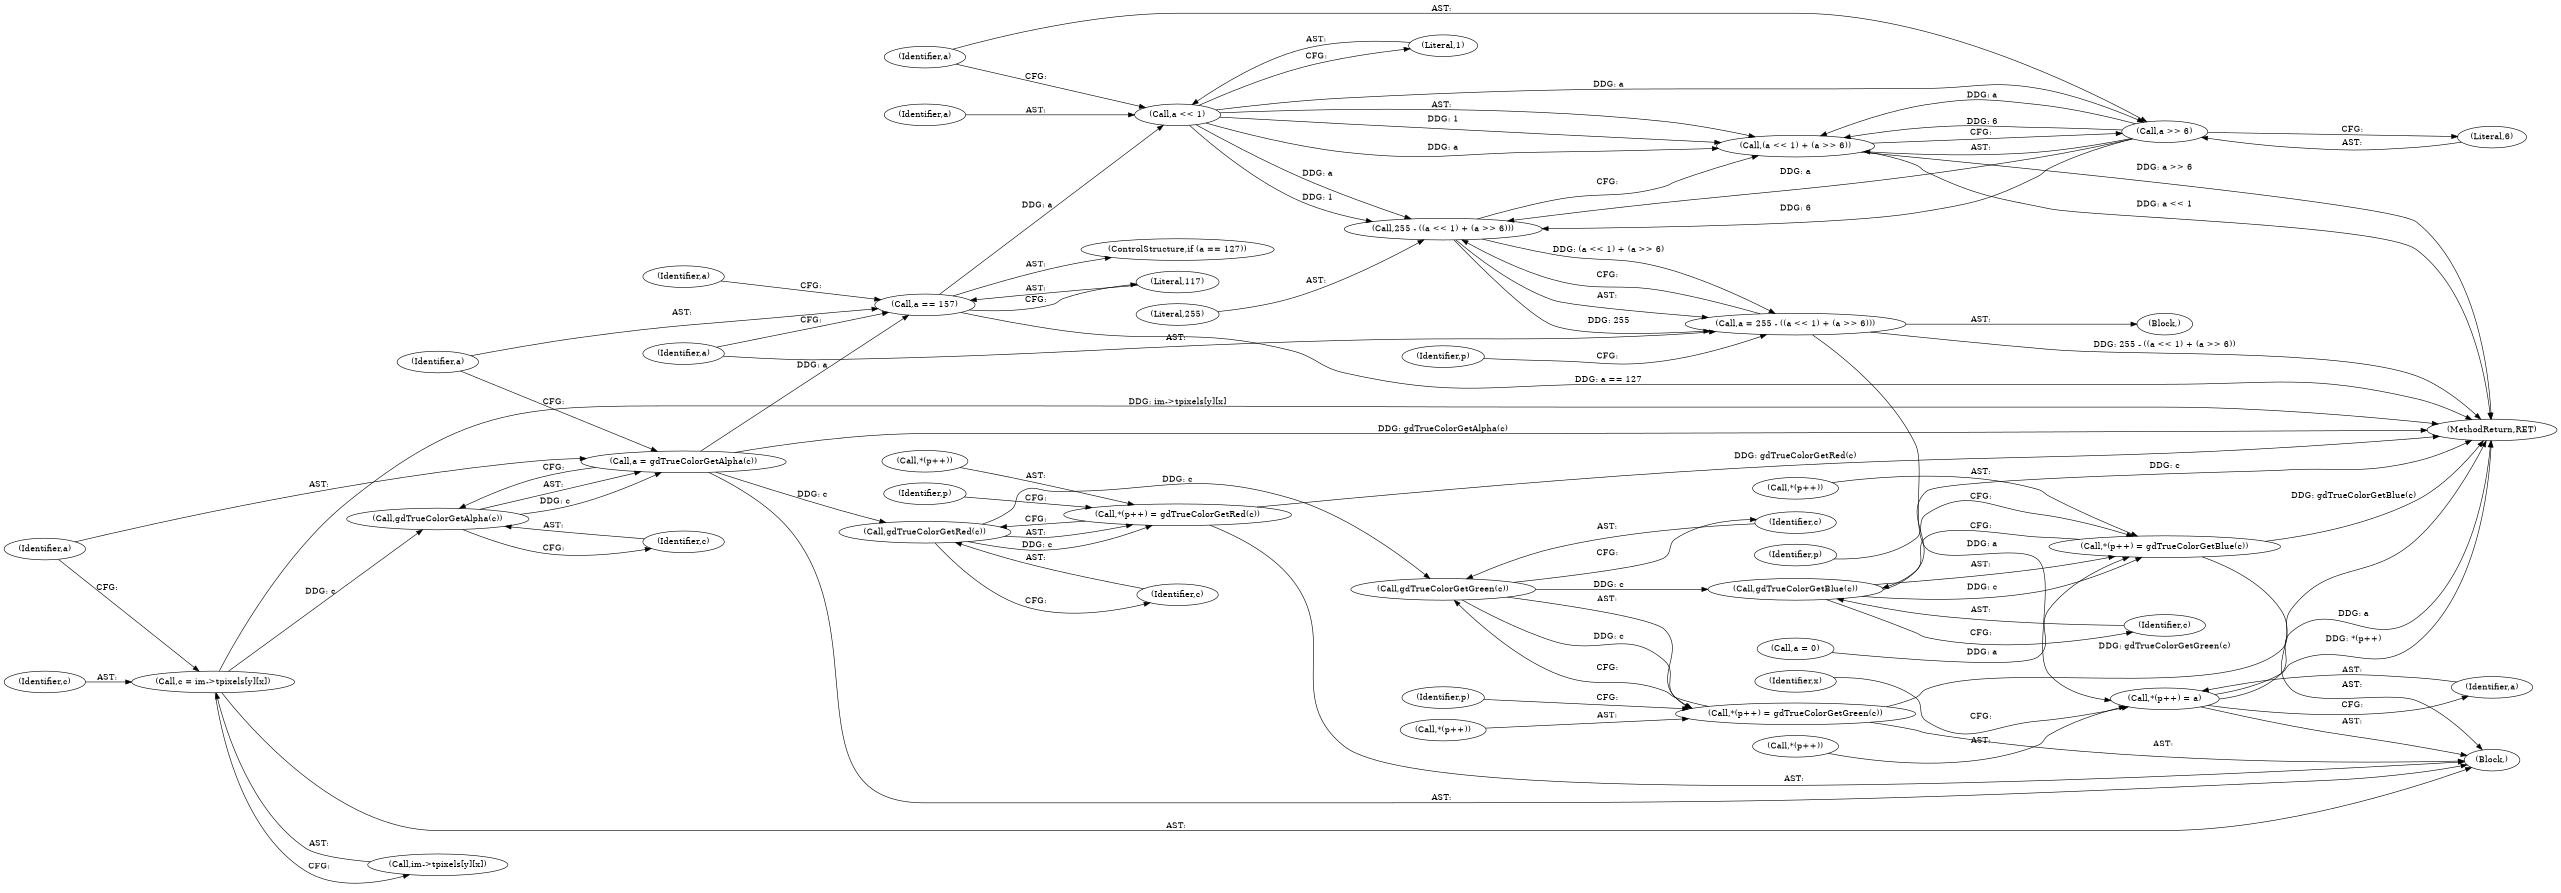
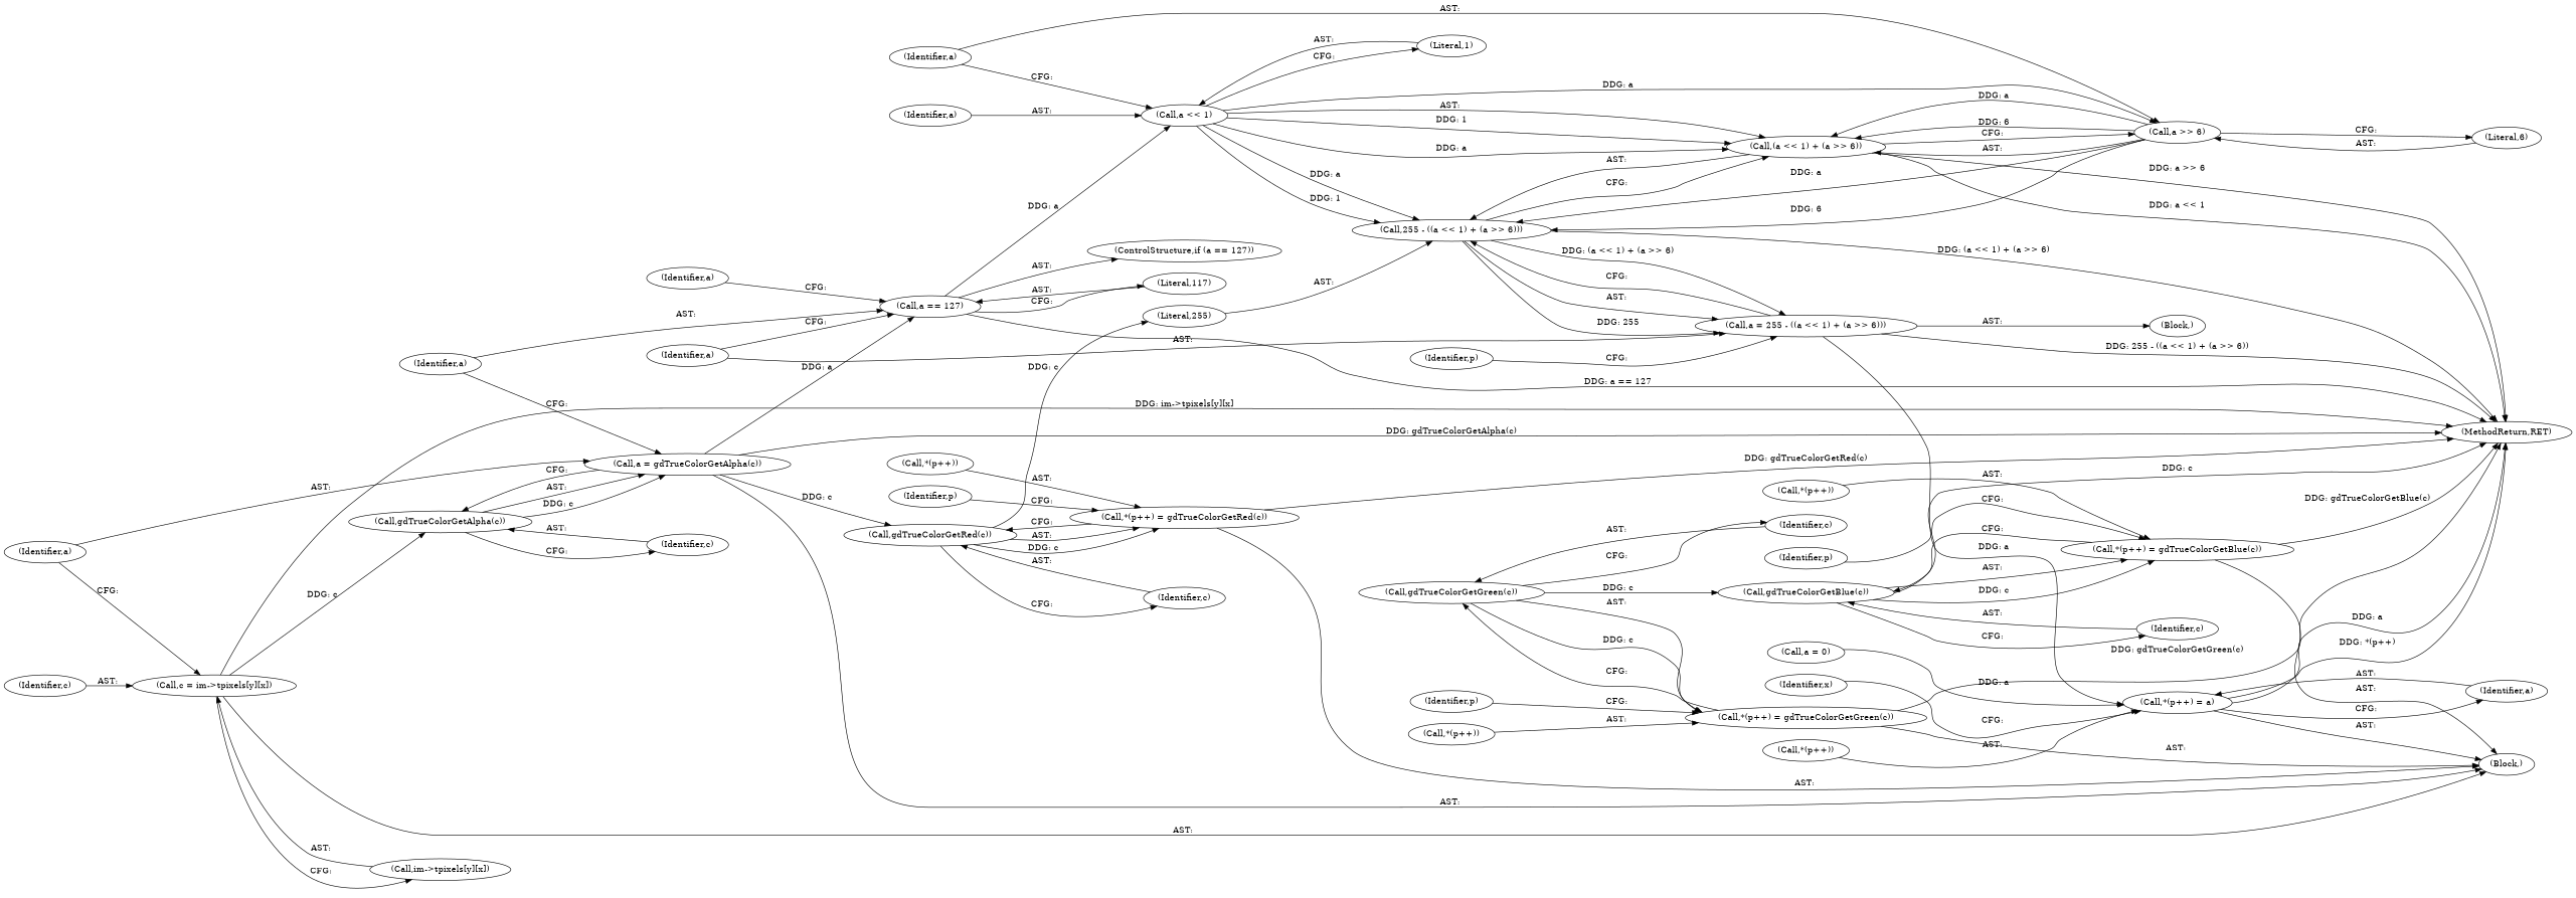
  digraph {
    rankdir=LR
    n1 [label="(Call,c = im->tpixels[y][x])"]
    n2 [label="(Call,gdTrueColorGetAlpha(c))"]
    n3 [label="(MethodReturn,RET)"]
    n4 [label="(Block,)"]
    n5 [label="(Call,im->tpixels[y][x])"]
    n6 [label="(Call,a = gdTrueColorGetAlpha(c))"]
    n7 [label="(Identifier,c)"]
    n8 [label="(Call,gdTrueColorGetRed(c))"]
-   n9 [label="(Call,a == 157)"]
+   n9 [label="(Call,a == 127)"]
    n10 [label="(Call,*(p++) = gdTrueColorGetRed(c))"]
    n11 [label="(Call,gdTrueColorGetGreen(c))"]
    n12 [label="(Identifier,c)"]
    n13 [label="(Call,a << 1)"]
    n14 [label="(Literal,117)"]
    n15 [label="(ControlStructure,if (a == 127))"]
    n16 [label="(Call,255 - ((a << 1) + (a >> 6)))"]
    n17 [label="(Call,(a << 1) + (a >> 6))"]
    n18 [label="(Call,a >> 6)"]
    n19 [label="(Literal,1)"]
    n20 [label="(Call,a = 255 - ((a << 1) + (a >> 6)))"]
    n21 [label="(Literal,6)"]
    n22 [label="(Call,*(p++) = a)"]
    n23 [label="(Block,)"]
    n24 [label="(Identifier,a)"]
    n25 [label="(Call,*(p++) = gdTrueColorGetGreen(c))"]
    n26 [label="(Call,gdTrueColorGetBlue(c))"]
    n27 [label="(Identifier,c)"]
    n28 [label="(Call,*(p++) = gdTrueColorGetBlue(c))"]
    n29 [label="(Identifier,c)"]
    n30 [label="(Call,*(p++))"]
    n31 [label="(Identifier,a)"]
    n32 [label="(Literal,255)"]
    n33 [label="(Call,*(p++))"]
    n34 [label="(Call,a = 0)"]
    n35 [label="(Identifier,c)"]
    n36 [label="(Call,*(p++))"]
    n37 [label="(Identifier,x)"]
    n38 [label="(Identifier,a)"]
    n39 [label="(Identifier,p)"]
    n40 [label="(Identifier,a)"]
    n41 [label="(Call,*(p++))"]
    n42 [label="(Identifier,p)"]
    n43 [label="(Identifier,p)"]
    n44 [label="(Identifier,a)"]
    n45 [label="(Identifier,a)"]
    n46 [label="(Identifier,p)"]
    n47 [label="(Identifier,a)"]
    n1 -> n2 [label="DDG: c"]
    n1 -> n3 [label="DDG: im->tpixels[y][x]"]
    n1 -> n4 [label="AST: "]
    n1 -> n5 [label="CFG: "]
    n2 -> n6 [label="AST: "]
    n2 -> n6 [label="DDG: c"]
    n2 -> n7 [label="CFG: "]
    n5 -> n1 [label="AST: "]
    n6 -> n2 [label="CFG: "]
    n6 -> n3 [label="DDG: gdTrueColorGetAlpha(c)"]
    n6 -> n4 [label="AST: "]
    n6 -> n8 [label="DDG: c"]
    n6 -> n9 [label="DDG: a"]
    n7 -> n2 [label="AST: "]
    n8 -> n10 [label="AST: "]
    n8 -> n10 [label="DDG: c"]
-   n8 -> n11 [label="DDG: c"]
+   n8 -> n32 [label="DDG: c"]
    n8 -> n12 [label="CFG: "]
    n9 -> n3 [label="DDG: a == 127"]
    n9 -> n13 [label="DDG: a"]
    n9 -> n14 [label="CFG: "]
    n9 -> n15 [label="AST: "]
    n10 -> n3 [label="DDG: gdTrueColorGetRed(c)"]
    n10 -> n4 [label="AST: "]
    n10 -> n8 [label="CFG: "]
    n11 -> n25 [label="AST: "]
    n11 -> n25 [label="DDG: c"]
    n11 -> n26 [label="DDG: c"]
    n11 -> n27 [label="CFG: "]
    n12 -> n8 [label="AST: "]
    n13 -> n16 [label="DDG: a"]
    n13 -> n16 [label="DDG: 1"]
    n13 -> n17 [label="AST: "]
    n13 -> n17 [label="DDG: a"]
    n13 -> n17 [label="DDG: 1"]
    n13 -> n18 [label="DDG: a"]
    n13 -> n19 [label="CFG: "]
    n14 -> n9 [label="AST: "]
+   n16 -> n3 [label="DDG: (a << 1) + (a >> 6)"]
    n16 -> n17 [label="CFG: "]
    n16 -> n20 [label="AST: "]
    n16 -> n20 [label="DDG: 255"]
    n16 -> n20 [label="DDG: (a << 1) + (a >> 6)"]
    n17 -> n3 [label="DDG: a >> 6"]
    n17 -> n3 [label="DDG: a << 1"]
+   n17 -> n16 [label="AST: "]
    n17 -> n18 [label="CFG: "]
    n18 -> n16 [label="DDG: a"]
    n18 -> n16 [label="DDG: 6"]
    n18 -> n17 [label="AST: "]
    n18 -> n17 [label="DDG: a"]
    n18 -> n17 [label="DDG: 6"]
    n18 -> n21 [label="CFG: "]
    n19 -> n13 [label="AST: "]
    n20 -> n3 [label="DDG: 255 - ((a << 1) + (a >> 6))"]
    n20 -> n16 [label="CFG: "]
    n20 -> n22 [label="DDG: a"]
    n20 -> n23 [label="AST: "]
    n21 -> n18 [label="AST: "]
    n22 -> n3 [label="DDG: a"]
    n22 -> n3 [label="DDG: *(p++)"]
    n22 -> n4 [label="AST: "]
    n22 -> n24 [label="CFG: "]
    n24 -> n22 [label="AST: "]
    n25 -> n3 [label="DDG: gdTrueColorGetGreen(c)"]
    n25 -> n4 [label="AST: "]
    n25 -> n11 [label="CFG: "]
    n26 -> n3 [label="DDG: c"]
    n26 -> n28 [label="AST: "]
    n26 -> n28 [label="DDG: c"]
    n26 -> n29 [label="CFG: "]
    n27 -> n11 [label="AST: "]
    n28 -> n3 [label="DDG: gdTrueColorGetBlue(c)"]
    n28 -> n4 [label="AST: "]
    n28 -> n26 [label="CFG: "]
    n29 -> n26 [label="AST: "]
    n30 -> n10 [label="AST: "]
    n31 -> n13 [label="AST: "]
    n32 -> n16 [label="AST: "]
    n33 -> n25 [label="AST: "]
-   n34 -> n28 [label="DDG: a"]
+   n34 -> n22 [label="DDG: a"]
    n35 -> n1 [label="AST: "]
    n36 -> n22 [label="AST: "]
    n37 -> n22 [label="CFG: "]
    n38 -> n1 [label="CFG: "]
    n38 -> n6 [label="AST: "]
    n39 -> n10 [label="CFG: "]
    n40 -> n9 [label="CFG: "]
    n41 -> n28 [label="AST: "]
    n42 -> n25 [label="CFG: "]
    n43 -> n20 [label="CFG: "]
    n44 -> n13 [label="CFG: "]
    n44 -> n18 [label="AST: "]
    n45 -> n9 [label="CFG: "]
    n45 -> n20 [label="AST: "]
    n46 -> n28 [label="CFG: "]
    n47 -> n6 [label="CFG: "]
    n47 -> n9 [label="AST: "]
  }
